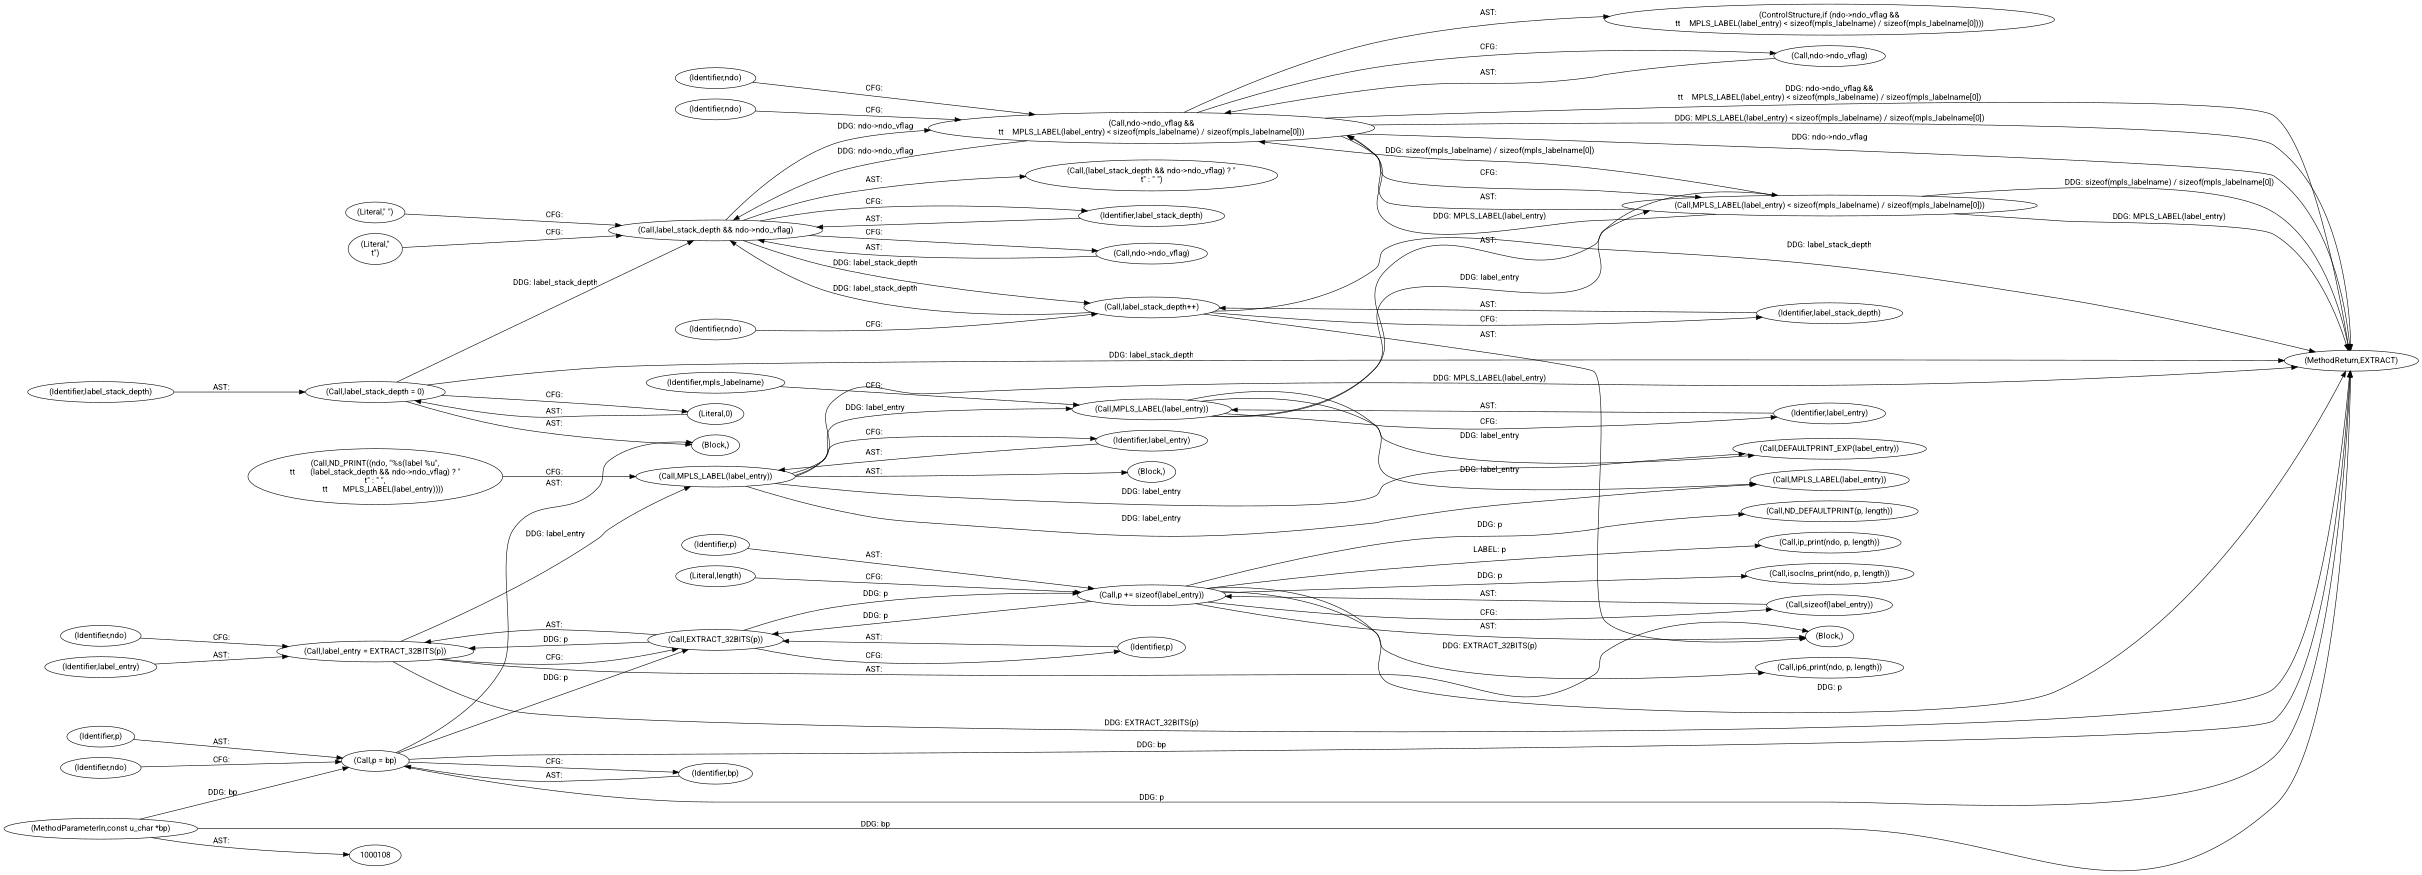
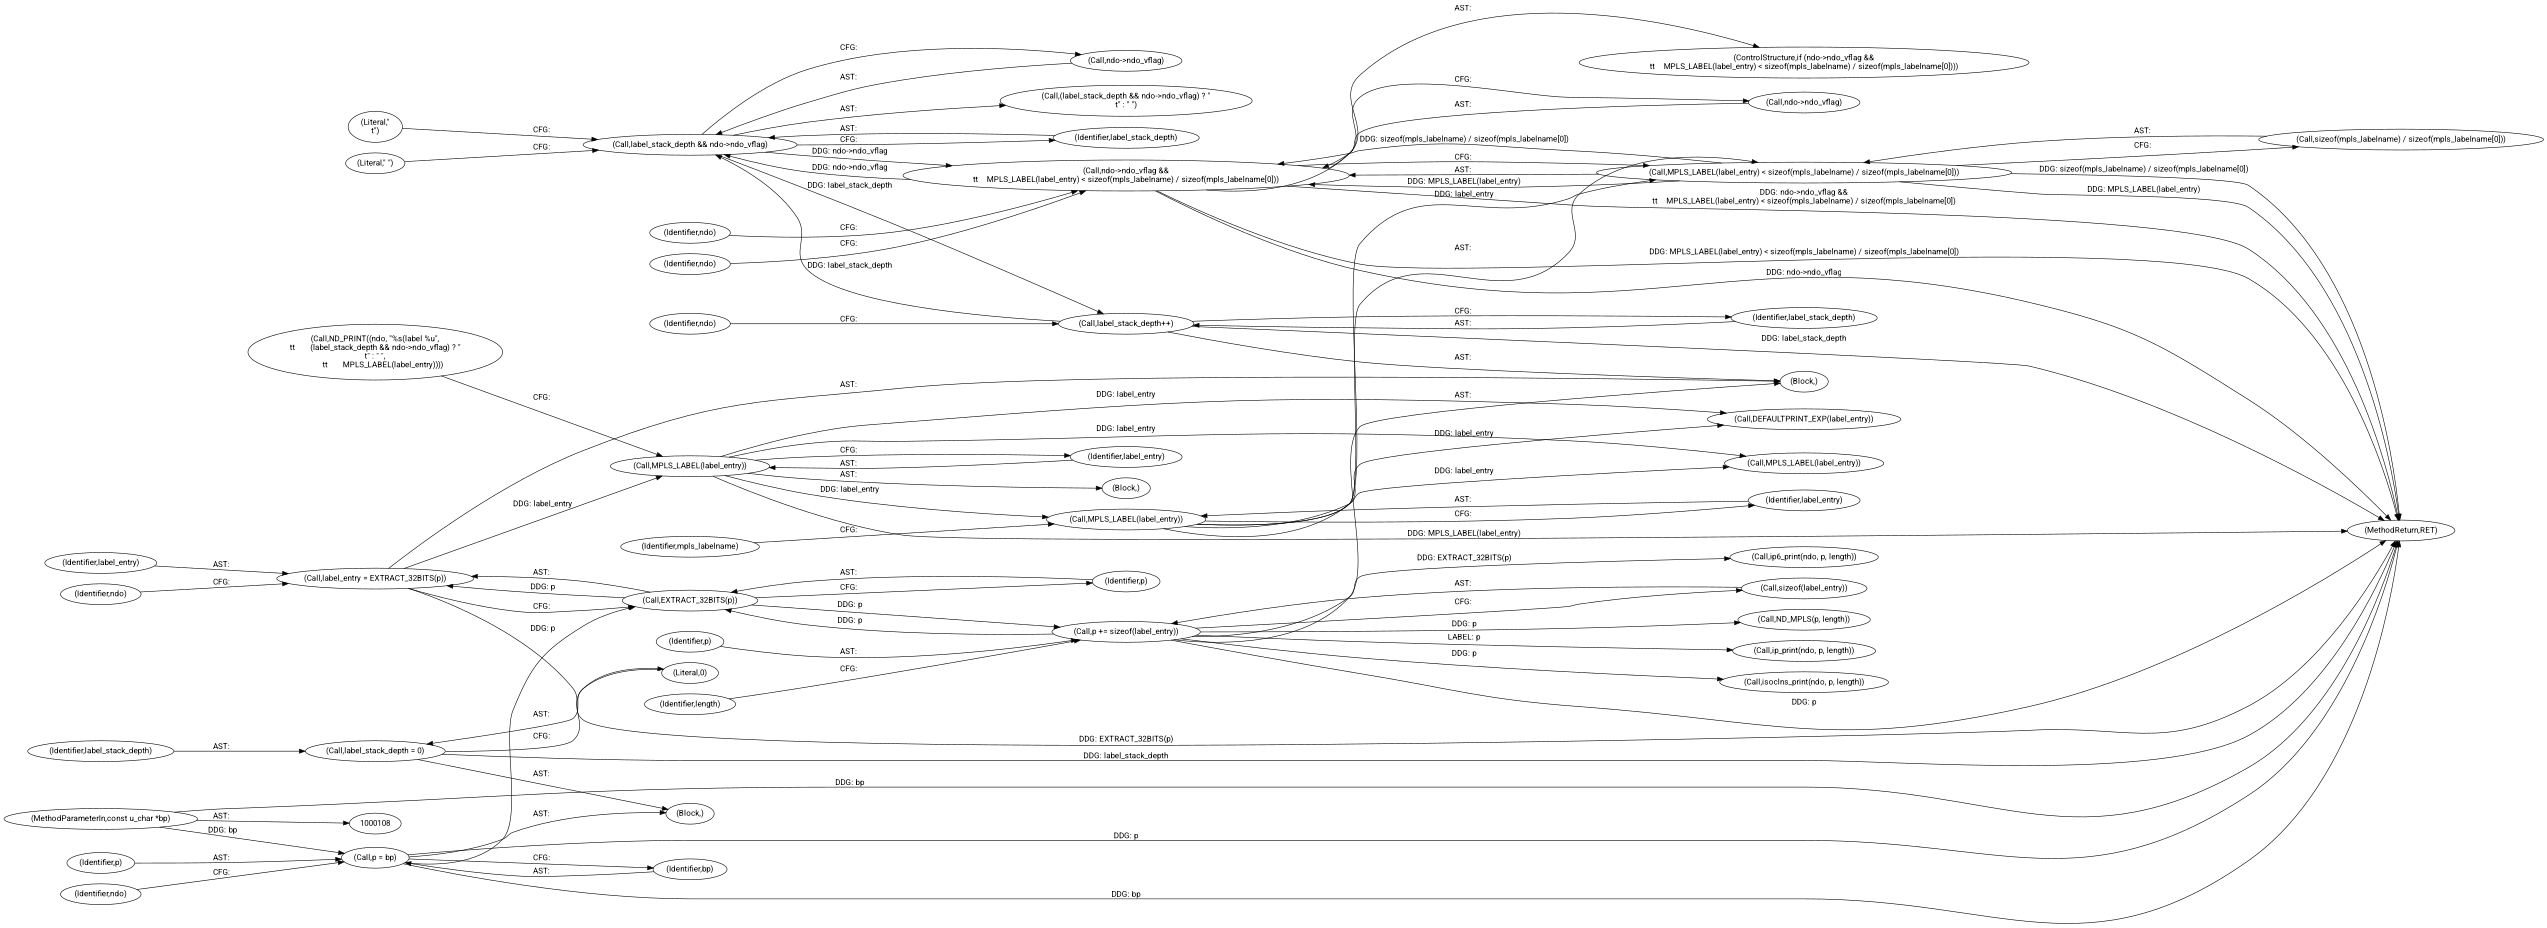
  digraph {
    fontname=Roboto
    rankdir=LR
    node [fontname=Roboto]
    edge [fontname=Roboto]
    n1 [label="(Call,label_stack_depth && ndo->ndo_vflag)"]
    n2 [label="(Call,label_stack_depth++)"]
    n3 [label="(Call,ndo->ndo_vflag &&\n\t\t    MPLS_LABEL(label_entry) < sizeof(mpls_labelname) / sizeof(mpls_labelname[0]))"]
    n4 [label="(Call,ndo->ndo_vflag)"]
    n5 [label="(Call,(label_stack_depth && ndo->ndo_vflag) ? \"\n\t\" : \" \")"]
    n6 [label="(Identifier,label_stack_depth)"]
-   n7 [label="(MethodReturn,EXTRACT)"]
+   n7 [label="(MethodReturn,RET)"]
    n8 [label="(Identifier,label_stack_depth)"]
    n9 [label="(Block,)"]
    n10 [label="(Call,MPLS_LABEL(label_entry) < sizeof(mpls_labelname) / sizeof(mpls_labelname[0]))"]
    n11 [label="(ControlStructure,if (ndo->ndo_vflag &&\n\t\t    MPLS_LABEL(label_entry) < sizeof(mpls_labelname) / sizeof(mpls_labelname[0])))"]
    n12 [label="(Call,ndo->ndo_vflag)"]
    n13 [label="(Call,label_stack_depth = 0)"]
    n14 [label="(Literal,0)"]
    n15 [label="(Block,)"]
+   n16 [label="(Call,sizeof(mpls_labelname) / sizeof(mpls_labelname[0]))"]
    n17 [label="(Call,MPLS_LABEL(label_entry))"]
    n18 [label="(Call,DEFAULTPRINT_EXP(label_entry))"]
    n19 [label="(Identifier,label_entry)"]
    n20 [label="(Call,MPLS_LABEL(label_entry))"]
    n21 [label="(Call,MPLS_LABEL(label_entry))"]
    n22 [label="(Identifier,label_entry)"]
    n23 [label="(Block,)"]
    n24 [label="(Call,label_entry = EXTRACT_32BITS(p))"]
    n25 [label="(Call,EXTRACT_32BITS(p))"]
    n26 [label="(Call,p += sizeof(label_entry))"]
    n27 [label="(Identifier,p)"]
    n28 [label="(Call,ip6_print(ndo, p, length))"]
    n29 [label="(Call,sizeof(label_entry))"]
-   n30 [label="(Call,ND_DEFAULTPRINT(p, length))"]
+   n30 [label="(Call,ND_MPLS(p, length))"]
    n31 [label="(Call,ip_print(ndo, p, length))"]
    n32 [label="(Call,isoclns_print(ndo, p, length))"]
    n33 [label="(Call,p = bp)"]
    n34 [label="(Identifier,bp)"]
    n35 [label="(MethodParameterIn,const u_char *bp)"]
    1000108
    n37 [label="(Identifier,p)"]
    n38 [label="(Identifier,ndo)"]
    n39 [label="(Literal,\" \")"]
    n40 [label="(Identifier,ndo)"]
    n41 [label="(Identifier,ndo)"]
    n42 [label="(Identifier,label_stack_depth)"]
    n43 [label="(Literal,\"\n\t\")"]
    n44 [label="(Identifier,ndo)"]
-   n45 [label="(Literal,length)"]
+   n45 [label="(Identifier,length)"]
    n46 [label="(Identifier,p)"]
    n47 [label="(Identifier,ndo)"]
    n48 [label="(Identifier,mpls_labelname)"]
    n49 [label="(Call,ND_PRINT((ndo, \"%s(label %u\",\n\t\t       (label_stack_depth && ndo->ndo_vflag) ? \"\n\t\" : \" \",\n       \t\t       MPLS_LABEL(label_entry))))"]
    n50 [label="(Identifier,label_entry)"]
    n1 -> n2 [label="DDG: label_stack_depth"]
    n1 -> n3 [label="DDG: ndo->ndo_vflag"]
    n1 -> n4 [label="CFG: "]
    n1 -> n5 [label="AST: "]
    n1 -> n6 [label="CFG: "]
    n2 -> n1 [label="DDG: label_stack_depth"]
    n2 -> n7 [label="DDG: label_stack_depth"]
    n2 -> n8 [label="CFG: "]
    n2 -> n9 [label="AST: "]
    n3 -> n1 [label="DDG: ndo->ndo_vflag"]
    n3 -> n7 [label="DDG: ndo->ndo_vflag &&\n\t\t    MPLS_LABEL(label_entry) < sizeof(mpls_labelname) / sizeof(mpls_labelname[0])"]
    n3 -> n7 [label="DDG: MPLS_LABEL(label_entry) < sizeof(mpls_labelname) / sizeof(mpls_labelname[0])"]
    n3 -> n7 [label="DDG: ndo->ndo_vflag"]
    n3 -> n10 [label="CFG: "]
    n3 -> n11 [label="AST: "]
    n3 -> n12 [label="CFG: "]
    n4 -> n1 [label="AST: "]
    n6 -> n1 [label="AST: "]
    n8 -> n2 [label="AST: "]
    n10 -> n3 [label="AST: "]
    n10 -> n3 [label="DDG: MPLS_LABEL(label_entry)"]
    n10 -> n3 [label="DDG: sizeof(mpls_labelname) / sizeof(mpls_labelname[0])"]
    n10 -> n7 [label="DDG: MPLS_LABEL(label_entry)"]
    n10 -> n7 [label="DDG: sizeof(mpls_labelname) / sizeof(mpls_labelname[0])"]
+   n10 -> n16 [label="CFG: "]
    n12 -> n3 [label="AST: "]
-   n13 -> n1 [label="DDG: label_stack_depth"]
    n13 -> n7 [label="DDG: label_stack_depth"]
    n13 -> n14 [label="CFG: "]
    n13 -> n15 [label="AST: "]
    n14 -> n13 [label="AST: "]
+   n16 -> n10 [label="AST: "]
    n17 -> n10 [label="AST: "]
    n17 -> n10 [label="DDG: label_entry"]
    n17 -> n18 [label="DDG: label_entry"]
    n17 -> n19 [label="CFG: "]
    n17 -> n20 [label="DDG: label_entry"]
    n19 -> n17 [label="AST: "]
    n21 -> n7 [label="DDG: MPLS_LABEL(label_entry)"]
    n21 -> n17 [label="DDG: label_entry"]
    n21 -> n18 [label="DDG: label_entry"]
    n21 -> n20 [label="DDG: label_entry"]
    n21 -> n22 [label="CFG: "]
    n21 -> n23 [label="AST: "]
    n22 -> n21 [label="AST: "]
    n24 -> n7 [label="DDG: EXTRACT_32BITS(p)"]
    n24 -> n9 [label="AST: "]
    n24 -> n21 [label="DDG: label_entry"]
    n24 -> n25 [label="CFG: "]
    n25 -> n24 [label="AST: "]
    n25 -> n24 [label="DDG: p"]
    n25 -> n26 [label="DDG: p"]
    n25 -> n27 [label="CFG: "]
    n26 -> n7 [label="DDG: p"]
    n26 -> n9 [label="AST: "]
    n26 -> n25 [label="DDG: p"]
    n26 -> n28 [label="DDG: EXTRACT_32BITS(p)"]
    n26 -> n29 [label="CFG: "]
    n26 -> n30 [label="DDG: p"]
    n26 -> n31 [label="LABEL: p"]
    n26 -> n32 [label="DDG: p"]
    n27 -> n25 [label="AST: "]
    n29 -> n26 [label="AST: "]
    n33 -> n7 [label="DDG: p"]
    n33 -> n7 [label="DDG: bp"]
    n33 -> n15 [label="AST: "]
    n33 -> n25 [label="DDG: p"]
    n33 -> n34 [label="CFG: "]
    n34 -> n33 [label="AST: "]
    n35 -> n7 [label="DDG: bp"]
    n35 -> n33 [label="DDG: bp"]
    n35 -> 1000108 [label="AST: "]
    n37 -> n26 [label="AST: "]
    n38 -> n2 [label="CFG: "]
    n39 -> n1 [label="CFG: "]
    n40 -> n24 [label="CFG: "]
    n41 -> n3 [label="CFG: "]
    n42 -> n13 [label="AST: "]
    n43 -> n1 [label="CFG: "]
    n44 -> n3 [label="CFG: "]
    n45 -> n26 [label="CFG: "]
    n46 -> n33 [label="AST: "]
    n47 -> n33 [label="CFG: "]
    n48 -> n17 [label="CFG: "]
    n49 -> n21 [label="CFG: "]
    n50 -> n24 [label="AST: "]
  }
